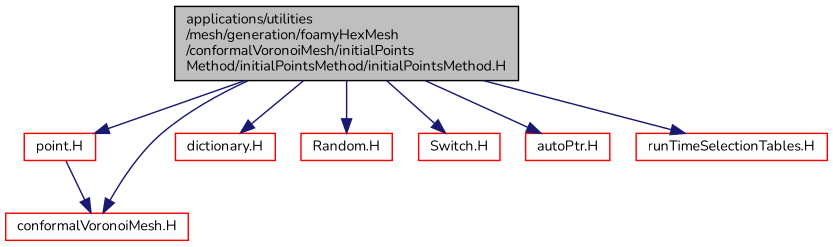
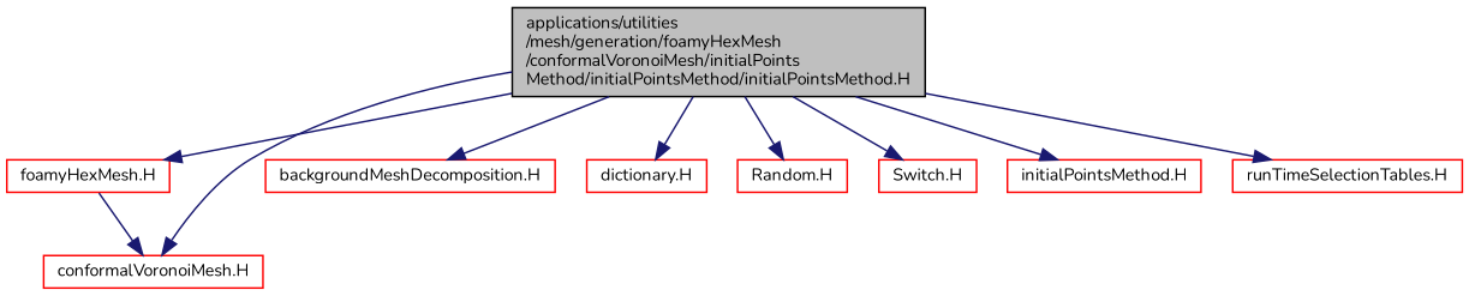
  digraph {
    fontname=Nunito
    node [color=red fontname=Nunito fontsize=10 shape=record]
    edge [color=midnightblue fontname=Nunito fontsize=10 labelfontname=FreeSans labelfontsize=10 style=solid]
    n1 [color=black fillcolor=grey75 fontcolor=black height=0.2 label="applications/utilities\l/mesh/generation/foamyHexMesh\l/conformalVoronoiMesh/initialPoints\lMethod/initialPointsMethod/initialPointsMethod.H" style=filled width=0.4]
-   n2 [height=0.2 label="point.H" width=0.4]
+   n2 [height=0.2 label="foamyHexMesh.H" width=0.4]
    n3 [height=0.2 label="conformalVoronoiMesh.H" width=0.4]
+   n4 [height=0.2 label="backgroundMeshDecomposition.H" width=0.4]
    n5 [height=0.2 label="dictionary.H" width=0.4]
    n6 [height=0.2 label="Random.H" width=0.4]
    n7 [height=0.2 label="Switch.H" width=0.4]
-   n8 [height=0.2 label="autoPtr.H" width=0.4]
+   n8 [height=0.2 label="initialPointsMethod.H" width=0.4]
    n9 [height=0.2 label="runTimeSelectionTables.H" width=0.4]
    n1 -> n2
    n1 -> n3
+   n1 -> n4
    n1 -> n5
    n1 -> n6
    n1 -> n7
    n1 -> n8
    n1 -> n9
    n2 -> n3
  }
